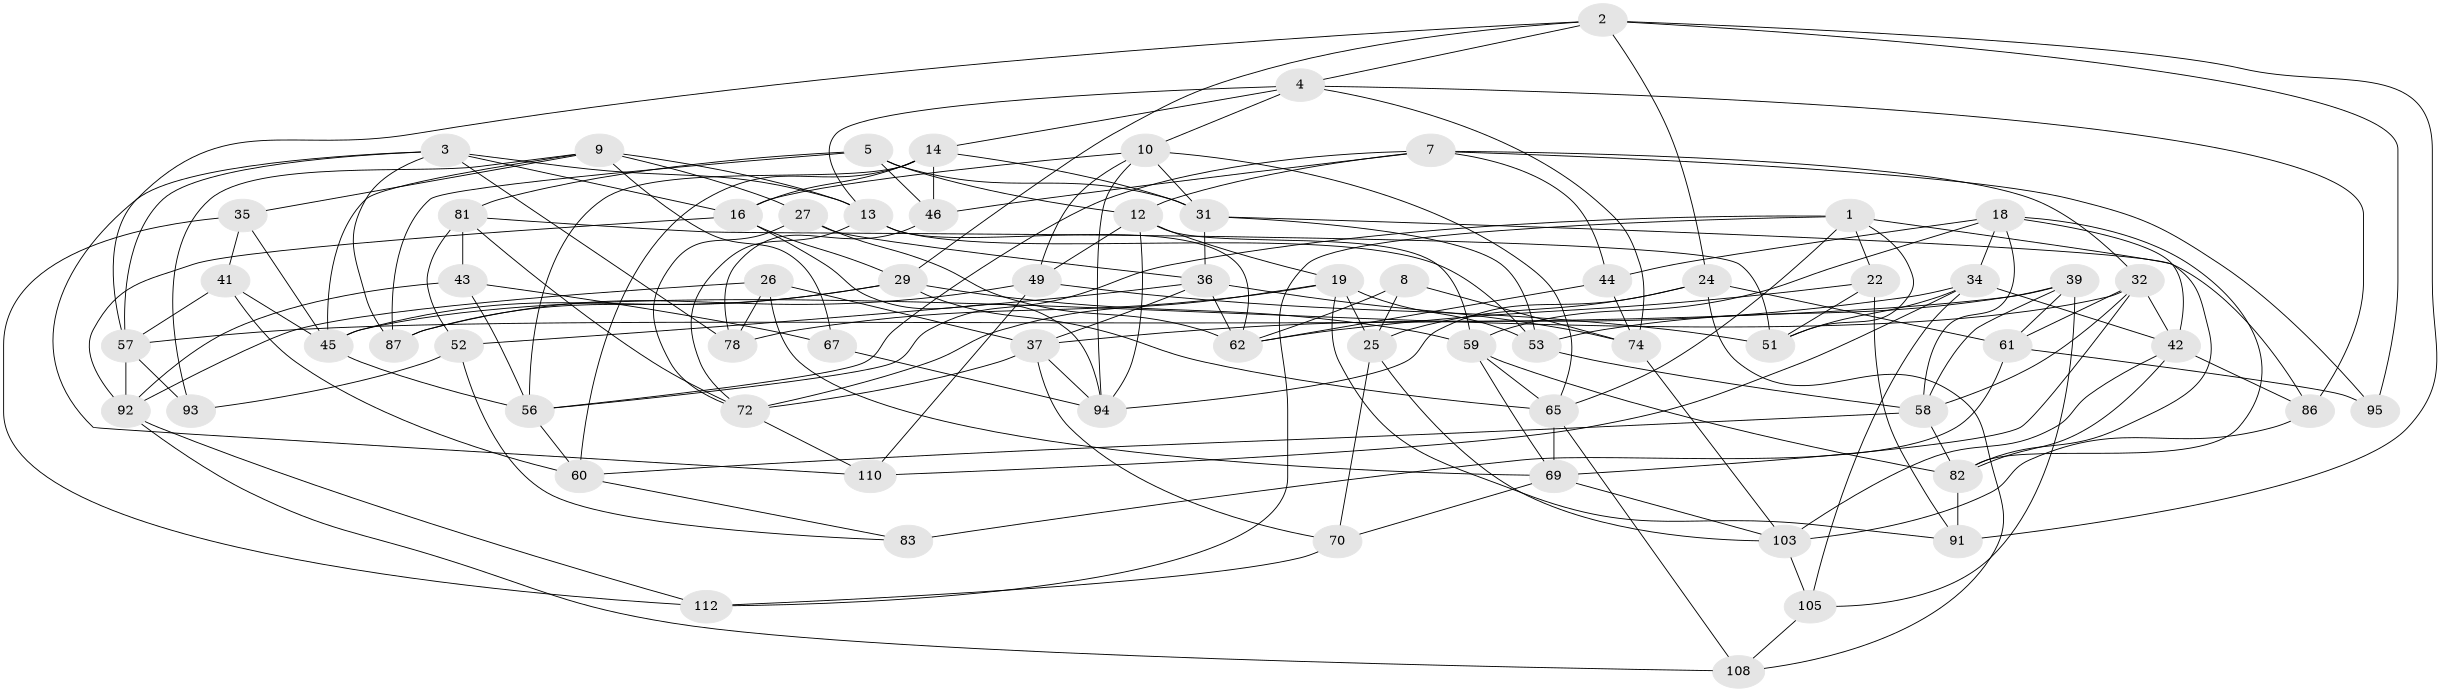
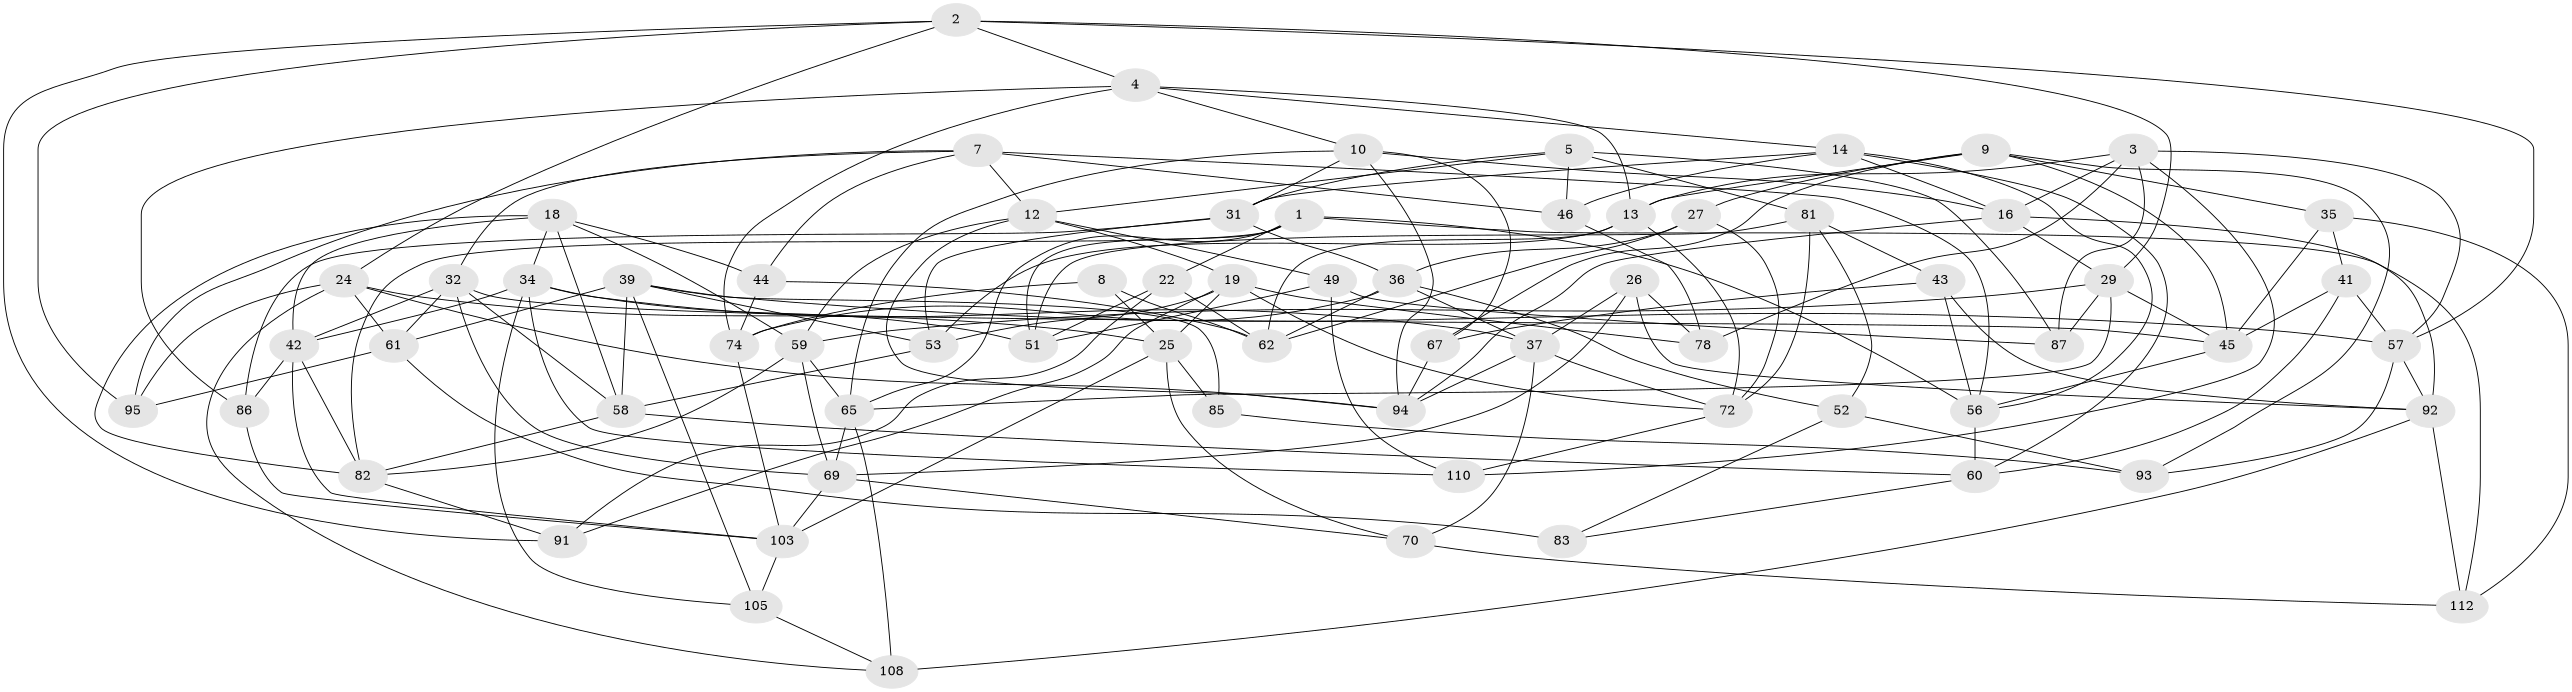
  graph {
    node [color=gray90 style=filled]
    1 [super="+81"]
    22
    51 [super="+54"]
    56 [super="+98"]
    65 [super="+102"]
    82 [super="+97"]
    112
    91
    62 [super="+68"]
    60 [super="+80"]
    108
    69 [super="+71"]
    2 [super="+111"]
    4 [super="+48"]
    24 [super="+66"]
    29 [super="+63"]
    57 [super="+99"]
    95
    13 [super="+38"]
    10 [super="+89"]
    14 [super="+23"]
    74 [super="+109"]
    86
    25 [super="+96"]
    94 [super="+107"]
    61 [super="+88"]
    87
    45 [super="+55"]
    59 [super="+64"]
    93
    92 [super="+104"]
    3 [super="+15"]
    16 [super="+33"]
    78
    110
    72 [super="+77"]
    53 [super="+113"]
    31 [super="+79"]
    67
    46
    103 [super="+106"]
    5 [super="+28"]
    n43 [label=81 super="+73"]
    12 [super="+20"]
    43
    52
    19 [super="+101"]
    49
    36 [super="+47"]
    70 [super="+75"]
+   85
    7 [super="+30"]
    32 [super="+90"]
    44
    42 [super="+50"]
    58 [super="+84"]
    8
    9 [super="+17"]
    27
    35
    41
    83
    18 [super="+21"]
    34 [super="+100"]
    37 [super="+76"]
    105
    26
    39 [super="+40"]
    1 -- 22
    1 -- 51
    1 -- 56
    1 -- 65
    1 -- 82
    1 -- 112
    22 -- 51
    22 -- 91
    22 -- 62
    56 -- 60
    65 -- 108
    65 -- 69
    82 -- 91
    60 -- 83
    69 -- 103
    69 -- 70
    2 -- 91
    2 -- 4
    2 -- 24
    2 -- 29
    2 -- 57
    2 -- 95
    4 -- 13
    4 -- 10
    4 -- 14
    4 -- 74
    4 -- 86
    24 -- 108
+   24 -- 95
    24 -- 25
    24 -- 94
    24 -- 61
    29 -- 65
    29 -- 87
    29 -- 45
    29 -- 59
    57 -- 93
    57 -- 92
    13 -- 62
    13 -- 72
    13 -- 53
    10 -- 65
    10 -- 94
    10 -- 16
    10 -- 31
-   10 -- 49
+   10 -- 67
    14 -- 56
    14 -- 60
    14 -- 16
    14 -- 31
    14 -- 46
    74 -- 103
    86 -- 103
    25 -- 103
    25 -- 70
+   25 -- 85
    61 -- 95
    61 -- 83 [weight=2]
    45 -- 56
    59 -- 65
    59 -- 82
    59 -- 69
    92 -- 112
    92 -- 108
    3 -- 57
    3 -- 13
    3 -- 87
    3 -- 16
    3 -- 78
    3 -- 110
    16 -- 29
    16 -- 94
    16 -- 92
    72 -- 110
    53 -- 58
    31 -- 86
    31 -- 53
    31 -- 36
    67 -- 94
    46 -- 78
    103 -- 105
    5 -- 87
    5 -- 31
    5 -- 46
    5 -- n43 [weight=2]
    5 -- 12
    n43 -- 51
    n43 -- 72
    n43 -- 43
    n43 -- 52
    12 -- 94
    12 -- 59
    12 -- 19
    12 -- 49
    43 -- 56
    43 -- 92
    43 -- 67
    52 -- 93
    52 -- 83
    19 -- 91
    19 -- 25
    19 -- 78
    19 -- 72
    19 -- 53
    49 -- 51
    49 -- 87
    49 -- 110
    36 -- 62
    36 -- 74
    36 -- 52
    36 -- 37
    70 -- 112
+   85 -- 93
    7 -- 56
    7 -- 95
    7 -- 46
    7 -- 12
    7 -- 32
    7 -- 44
    32 -- 69
    32 -- 61
    32 -- 45
    32 -- 42
    32 -- 58
    44 -- 62
    44 -- 74
    42 -- 82
    42 -- 86
    42 -- 103
    58 -- 82
    58 -- 60
    8 -- 62
    8 -- 74 [weight=2]
    8 -- 25
    9 -- 13
    9 -- 45
    9 -- 93
    9 -- 67
    9 -- 27
    9 -- 35
    27 -- 62
    27 -- 72
    27 -- 36
    35 -- 112
    35 -- 45
    35 -- 41
    41 -- 60
    41 -- 57
    41 -- 45
    18 -- 82
    18 -- 59
    18 -- 44
    18 -- 42
    18 -- 58
    18 -- 34
    34 -- 51
    34 -- 110
    34 -- 42
    34 -- 37
    34 -- 105
    37 -- 94
    37 -- 72
    37 -- 70
    105 -- 108
    26 -- 69
    26 -- 92
    26 -- 78
    26 -- 37
    39 -- 57
    39 -- 61
    39 -- 53
+   39 -- 85
    39 -- 58
    39 -- 105
  }
